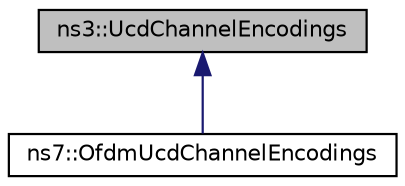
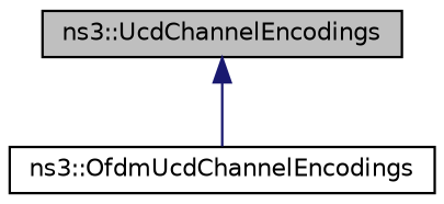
  digraph {
    node [color=black fontname=Helvetica fontsize=10 shape=record style=filled]
    n1 [fillcolor=grey75 fontcolor=black height=0.2 label="ns3::UcdChannelEncodings" width=0.4]
-   n2 [fillcolor=white height=0.2 label="ns7::OfdmUcdChannelEncodings" width=0.4]
+   n2 [fillcolor=white height=0.2 label="ns3::OfdmUcdChannelEncodings" width=0.4]
    n1 -> n2 [color=midnightblue dir=back fontname=Helvetica fontsize=10 labelfontname=Helvetica labelfontsize=10 style=solid]
  }
